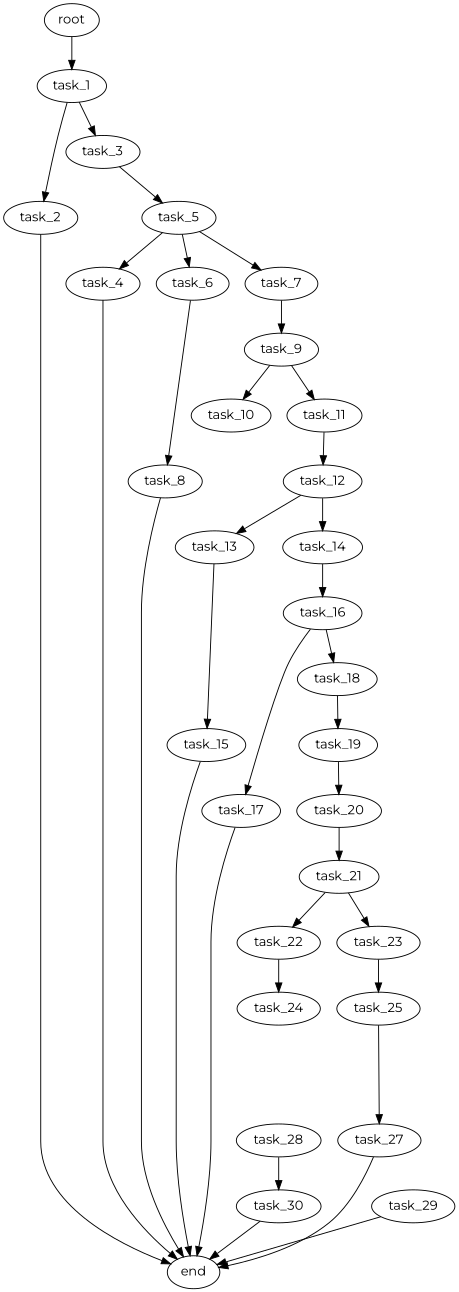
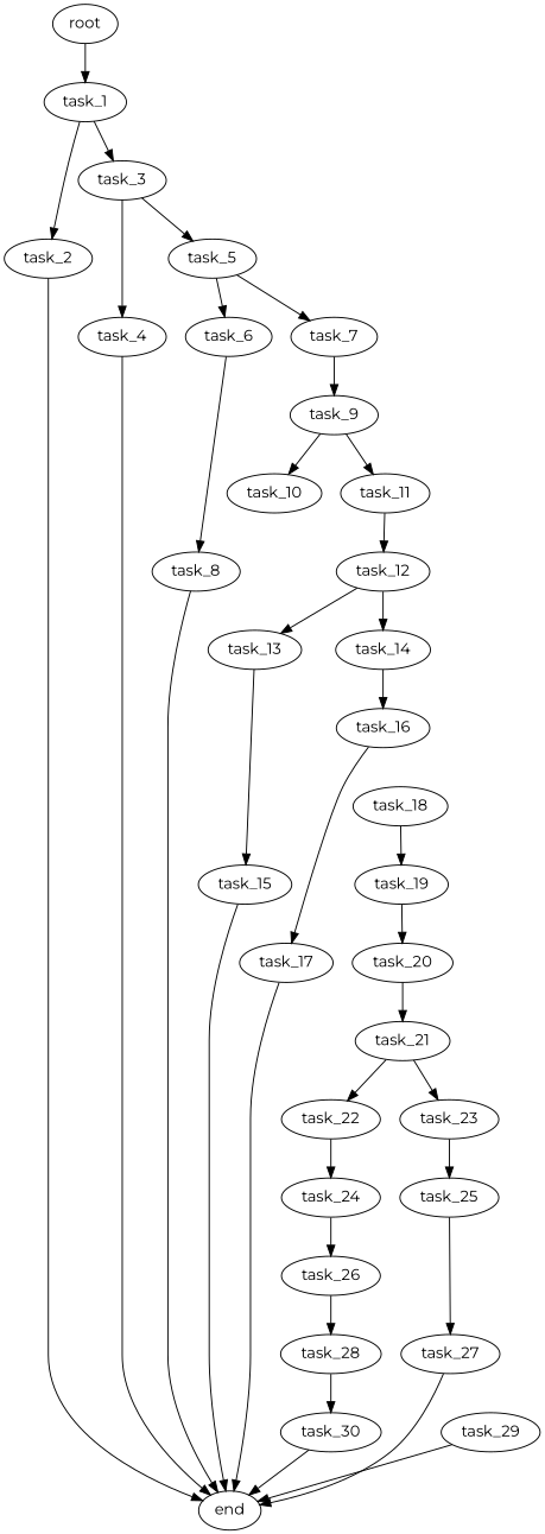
  digraph {
    fontname=Montserrat
    node [fontname=Montserrat]
    edge [fontname=Montserrat]
    root
    task_1
    task_2
    task_3
    end
    task_4
    task_5
    task_6
    task_7
    task_8
    task_9
    task_10
    task_11
    task_12
    task_13
    task_14
    task_15
    task_16
    task_17
    task_18
    task_19
    task_20
    task_21
    task_22
    task_23
    task_24
    task_25
+   task_26
    task_27
    task_28
    task_30
    task_29
    root -> task_1
    task_1 -> task_2
    task_1 -> task_3
    task_2 -> end
-   task_5 -> task_4
+   task_3 -> task_4
    task_3 -> task_5
    task_4 -> end
    task_5 -> task_6
    task_5 -> task_7
    task_6 -> task_8
    task_7 -> task_9
    task_8 -> end
    task_9 -> task_10
    task_9 -> task_11
    task_11 -> task_12
    task_12 -> task_13
    task_12 -> task_14
    task_13 -> task_15
    task_14 -> task_16
    task_15 -> end
    task_16 -> task_17
-   task_16 -> task_18
    task_17 -> end
    task_18 -> task_19
    task_19 -> task_20
    task_20 -> task_21
    task_21 -> task_22
    task_21 -> task_23
    task_22 -> task_24
    task_23 -> task_25
+   task_24 -> task_26
    task_25 -> task_27
+   task_26 -> task_28
    task_27 -> end
    task_28 -> task_30
    task_30 -> end
    task_29 -> end
  }
